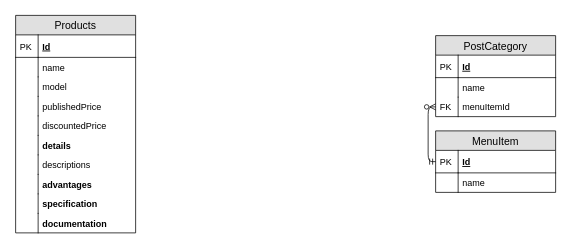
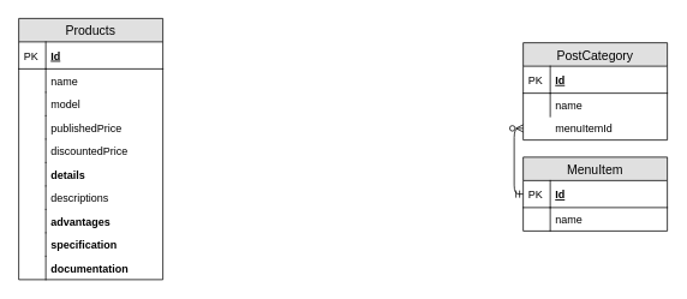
  <mxCell id="0" />
  <mxCell id="1" parent="0" />
  <mxCell id="2" value="Products" style="swimlane;fontStyle=0;childLayout=stackLayout;horizontal=1;startSize=26;fillColor=#e0e0e0;horizontalStack=0;resizeParent=1;resizeParentMax=0;resizeLast=0;collapsible=1;marginBottom=0;swimlaneFillColor=#ffffff;align=center;fontSize=14;" vertex="1" parent="1"><mxGeometry x="20" y="20" width="160" height="290" as="geometry" /></mxCell>
  <mxCell id="3" value="Id" style="shape=partialRectangle;top=0;left=0;right=0;bottom=1;align=left;verticalAlign=middle;fillColor=none;spacingLeft=34;spacingRight=4;overflow=hidden;rotatable=0;points=[[0,0.5],[1,0.5]];portConstraint=eastwest;dropTarget=0;fontStyle=5;fontSize=12;" vertex="1" parent="2"><mxGeometry y="26" width="160" height="30" as="geometry" /></mxCell>
  <mxCell id="4" value="PK" style="shape=partialRectangle;top=0;left=0;bottom=0;fillColor=none;align=left;verticalAlign=middle;spacingLeft=4;spacingRight=4;overflow=hidden;rotatable=0;points=[];portConstraint=eastwest;part=1;fontSize=12;" vertex="1" connectable="0" parent="3"><mxGeometry width="30" height="30" as="geometry" /></mxCell>
  <mxCell id="5" value="name" style="shape=partialRectangle;top=0;left=0;right=0;bottom=0;align=left;verticalAlign=top;fillColor=none;spacingLeft=34;spacingRight=4;overflow=hidden;rotatable=0;points=[[0,0.5],[1,0.5]];portConstraint=eastwest;dropTarget=0;fontSize=12;" vertex="1" parent="2"><mxGeometry y="56" width="160" height="26" as="geometry" /></mxCell>
  <mxCell id="6" value="" style="shape=partialRectangle;top=0;left=0;bottom=0;fillColor=none;align=left;verticalAlign=top;spacingLeft=4;spacingRight=4;overflow=hidden;rotatable=0;points=[];portConstraint=eastwest;part=1;fontSize=12;" vertex="1" connectable="0" parent="5"><mxGeometry width="30" height="26" as="geometry" /></mxCell>
  <mxCell id="7" value="model" style="shape=partialRectangle;top=0;left=0;right=0;bottom=0;align=left;verticalAlign=top;fillColor=none;spacingLeft=34;spacingRight=4;overflow=hidden;rotatable=0;points=[[0,0.5],[1,0.5]];portConstraint=eastwest;dropTarget=0;fontSize=12;" vertex="1" parent="2"><mxGeometry y="82" width="160" height="26" as="geometry" /></mxCell>
  <mxCell id="8" value="" style="shape=partialRectangle;top=0;left=0;bottom=0;fillColor=none;align=left;verticalAlign=top;spacingLeft=4;spacingRight=4;overflow=hidden;rotatable=0;points=[];portConstraint=eastwest;part=1;fontSize=12;" vertex="1" connectable="0" parent="7"><mxGeometry width="30" height="26" as="geometry" /></mxCell>
  <mxCell id="9" value="publishedPrice" style="shape=partialRectangle;top=0;left=0;right=0;bottom=0;align=left;verticalAlign=top;fillColor=none;spacingLeft=34;spacingRight=4;overflow=hidden;rotatable=0;points=[[0,0.5],[1,0.5]];portConstraint=eastwest;dropTarget=0;fontSize=12;" vertex="1" parent="2"><mxGeometry y="108" width="160" height="26" as="geometry" /></mxCell>
  <mxCell id="10" value="" style="shape=partialRectangle;top=0;left=0;bottom=0;fillColor=none;align=left;verticalAlign=top;spacingLeft=4;spacingRight=4;overflow=hidden;rotatable=0;points=[];portConstraint=eastwest;part=1;fontSize=12;" vertex="1" connectable="0" parent="9"><mxGeometry width="30" height="26" as="geometry" /></mxCell>
  <mxCell id="11" value="discountedPrice" style="shape=partialRectangle;top=0;left=0;right=0;bottom=0;align=left;verticalAlign=top;fillColor=none;spacingLeft=34;spacingRight=4;overflow=hidden;rotatable=0;points=[[0,0.5],[1,0.5]];portConstraint=eastwest;dropTarget=0;fontSize=12;" vertex="1" parent="2"><mxGeometry y="134" width="160" height="26" as="geometry" /></mxCell>
  <mxCell id="12" value="" style="shape=partialRectangle;top=0;left=0;bottom=0;fillColor=none;align=left;verticalAlign=top;spacingLeft=4;spacingRight=4;overflow=hidden;rotatable=0;points=[];portConstraint=eastwest;part=1;fontSize=12;" vertex="1" connectable="0" parent="11"><mxGeometry width="30" height="26" as="geometry" /></mxCell>
  <mxCell id="13" value="details" style="shape=partialRectangle;top=0;left=0;right=0;bottom=0;align=left;verticalAlign=top;fillColor=none;spacingLeft=34;spacingRight=4;overflow=hidden;rotatable=0;points=[[0,0.5],[1,0.5]];portConstraint=eastwest;dropTarget=0;fontSize=12;fontStyle=1" vertex="1" parent="2"><mxGeometry y="160" width="160" height="26" as="geometry" /></mxCell>
  <mxCell id="14" value="" style="shape=partialRectangle;top=0;left=0;bottom=0;fillColor=none;align=left;verticalAlign=top;spacingLeft=4;spacingRight=4;overflow=hidden;rotatable=0;points=[];portConstraint=eastwest;part=1;fontSize=12;" vertex="1" connectable="0" parent="13"><mxGeometry width="30" height="26" as="geometry" /></mxCell>
  <mxCell id="15" value="descriptions" style="shape=partialRectangle;top=0;left=0;right=0;bottom=0;align=left;verticalAlign=top;fillColor=none;spacingLeft=34;spacingRight=4;overflow=hidden;rotatable=0;points=[[0,0.5],[1,0.5]];portConstraint=eastwest;dropTarget=0;fontSize=12;" vertex="1" parent="2"><mxGeometry y="186" width="160" height="26" as="geometry" /></mxCell>
  <mxCell id="16" value="" style="shape=partialRectangle;top=0;left=0;bottom=0;fillColor=none;align=left;verticalAlign=top;spacingLeft=4;spacingRight=4;overflow=hidden;rotatable=0;points=[];portConstraint=eastwest;part=1;fontSize=12;" vertex="1" connectable="0" parent="15"><mxGeometry width="30" height="26" as="geometry" /></mxCell>
  <mxCell id="17" value="advantages" style="shape=partialRectangle;top=0;left=0;right=0;bottom=0;align=left;verticalAlign=top;fillColor=none;spacingLeft=34;spacingRight=4;overflow=hidden;rotatable=0;points=[[0,0.5],[1,0.5]];portConstraint=eastwest;dropTarget=0;fontSize=12;fontStyle=1" vertex="1" parent="2"><mxGeometry y="212" width="160" height="26" as="geometry" /></mxCell>
  <mxCell id="18" value="" style="shape=partialRectangle;top=0;left=0;bottom=0;fillColor=none;align=left;verticalAlign=top;spacingLeft=4;spacingRight=4;overflow=hidden;rotatable=0;points=[];portConstraint=eastwest;part=1;fontSize=12;" vertex="1" connectable="0" parent="17"><mxGeometry width="30" height="26" as="geometry" /></mxCell>
  <mxCell id="19" value="specification" style="shape=partialRectangle;top=0;left=0;right=0;bottom=0;align=left;verticalAlign=top;fillColor=none;spacingLeft=34;spacingRight=4;overflow=hidden;rotatable=0;points=[[0,0.5],[1,0.5]];portConstraint=eastwest;dropTarget=0;fontSize=12;fontStyle=1" vertex="1" parent="2"><mxGeometry y="238" width="160" height="26" as="geometry" /></mxCell>
  <mxCell id="20" value="" style="shape=partialRectangle;top=0;left=0;bottom=0;fillColor=none;align=left;verticalAlign=top;spacingLeft=4;spacingRight=4;overflow=hidden;rotatable=0;points=[];portConstraint=eastwest;part=1;fontSize=12;" vertex="1" connectable="0" parent="19"><mxGeometry width="30" height="26" as="geometry" /></mxCell>
  <mxCell id="21" value="documentation" style="shape=partialRectangle;top=0;left=0;right=0;bottom=0;align=left;verticalAlign=top;fillColor=none;spacingLeft=34;spacingRight=4;overflow=hidden;rotatable=0;points=[[0,0.5],[1,0.5]];portConstraint=eastwest;dropTarget=0;fontSize=12;fontStyle=1" vertex="1" parent="2"><mxGeometry y="264" width="160" height="26" as="geometry" /></mxCell>
  <mxCell id="22" value="" style="shape=partialRectangle;top=0;left=0;bottom=0;fillColor=none;align=left;verticalAlign=top;spacingLeft=4;spacingRight=4;overflow=hidden;rotatable=0;points=[];portConstraint=eastwest;part=1;fontSize=12;" vertex="1" connectable="0" parent="21"><mxGeometry width="30" height="26" as="geometry" /></mxCell>
  <mxCell id="23" value="PostCategory" style="swimlane;fontStyle=0;childLayout=stackLayout;horizontal=1;startSize=26;fillColor=#e0e0e0;horizontalStack=0;resizeParent=1;resizeParentMax=0;resizeLast=0;collapsible=1;marginBottom=0;swimlaneFillColor=#ffffff;align=center;fontSize=14;" vertex="1" parent="1"><mxGeometry x="580" y="47" width="160" height="108" as="geometry" /></mxCell>
  <mxCell id="24" value="Id" style="shape=partialRectangle;top=0;left=0;right=0;bottom=1;align=left;verticalAlign=middle;fillColor=none;spacingLeft=34;spacingRight=4;overflow=hidden;rotatable=0;points=[[0,0.5],[1,0.5]];portConstraint=eastwest;dropTarget=0;fontStyle=5;fontSize=12;" vertex="1" parent="23"><mxGeometry y="26" width="160" height="30" as="geometry" /></mxCell>
  <mxCell id="25" value="PK" style="shape=partialRectangle;top=0;left=0;bottom=0;fillColor=none;align=left;verticalAlign=middle;spacingLeft=4;spacingRight=4;overflow=hidden;rotatable=0;points=[];portConstraint=eastwest;part=1;fontSize=12;" vertex="1" connectable="0" parent="24"><mxGeometry width="30" height="30" as="geometry" /></mxCell>
  <mxCell id="26" value="name" style="shape=partialRectangle;top=0;left=0;right=0;bottom=0;align=left;verticalAlign=top;fillColor=none;spacingLeft=34;spacingRight=4;overflow=hidden;rotatable=0;points=[[0,0.5],[1,0.5]];portConstraint=eastwest;dropTarget=0;fontSize=12;" vertex="1" parent="23"><mxGeometry y="56" width="160" height="26" as="geometry" /></mxCell>
  <mxCell id="27" value="" style="shape=partialRectangle;top=0;left=0;bottom=0;fillColor=none;align=left;verticalAlign=top;spacingLeft=4;spacingRight=4;overflow=hidden;rotatable=0;points=[];portConstraint=eastwest;part=1;fontSize=12;" vertex="1" connectable="0" parent="26"><mxGeometry width="30" height="26" as="geometry" /></mxCell>
  <mxCell id="28" value="menuItemId" style="shape=partialRectangle;top=0;left=0;right=0;bottom=0;align=left;verticalAlign=top;fillColor=none;spacingLeft=34;spacingRight=4;overflow=hidden;rotatable=0;points=[[0,0.5],[1,0.5]];portConstraint=eastwest;dropTarget=0;fontSize=12;" vertex="1" parent="23"><mxGeometry y="82" width="160" height="26" as="geometry" /></mxCell>
- <mxCell id="29" value="FK" style="shape=partialRectangle;top=0;left=0;bottom=0;fillColor=none;align=left;verticalAlign=top;spacingLeft=4;spacingRight=4;overflow=hidden;rotatable=0;points=[];portConstraint=eastwest;part=1;fontSize=12;" vertex="1" connectable="0" parent="28"><mxGeometry width="30" height="26" as="geometry" /></mxCell>
  <mxCell id="30" value="MenuItem" style="swimlane;fontStyle=0;childLayout=stackLayout;horizontal=1;startSize=26;fillColor=#e0e0e0;horizontalStack=0;resizeParent=1;resizeParentMax=0;resizeLast=0;collapsible=1;marginBottom=0;swimlaneFillColor=#ffffff;align=center;fontSize=14;" vertex="1" parent="1"><mxGeometry x="580" y="174" width="160" height="82" as="geometry" /></mxCell>
  <mxCell id="31" value="Id" style="shape=partialRectangle;top=0;left=0;right=0;bottom=1;align=left;verticalAlign=middle;fillColor=none;spacingLeft=34;spacingRight=4;overflow=hidden;rotatable=0;points=[[0,0.5],[1,0.5]];portConstraint=eastwest;dropTarget=0;fontStyle=5;fontSize=12;" vertex="1" parent="30"><mxGeometry y="26" width="160" height="30" as="geometry" /></mxCell>
  <mxCell id="32" value="PK" style="shape=partialRectangle;top=0;left=0;bottom=0;fillColor=none;align=left;verticalAlign=middle;spacingLeft=4;spacingRight=4;overflow=hidden;rotatable=0;points=[];portConstraint=eastwest;part=1;fontSize=12;" vertex="1" connectable="0" parent="31"><mxGeometry width="30" height="30" as="geometry" /></mxCell>
  <mxCell id="33" value="name" style="shape=partialRectangle;top=0;left=0;right=0;bottom=0;align=left;verticalAlign=top;fillColor=none;spacingLeft=34;spacingRight=4;overflow=hidden;rotatable=0;points=[[0,0.5],[1,0.5]];portConstraint=eastwest;dropTarget=0;fontSize=12;" vertex="1" parent="30"><mxGeometry y="56" width="160" height="26" as="geometry" /></mxCell>
  <mxCell id="34" value="" style="shape=partialRectangle;top=0;left=0;bottom=0;fillColor=none;align=left;verticalAlign=top;spacingLeft=4;spacingRight=4;overflow=hidden;rotatable=0;points=[];portConstraint=eastwest;part=1;fontSize=12;" vertex="1" connectable="0" parent="33"><mxGeometry width="30" height="26" as="geometry" /></mxCell>
  <mxCell id="35" value="" style="edgeStyle=orthogonalEdgeStyle;fontSize=12;html=1;endArrow=ERzeroToMany;startArrow=ERmandOne;entryX=0;entryY=0.5;entryDx=0;entryDy=0;exitX=0;exitY=0.5;exitDx=0;exitDy=0;" edge="1" parent="1" source="31" target="28"><mxGeometry width="100" height="100" relative="1" as="geometry"><mxPoint x="402" y="287" as="sourcePoint" /><mxPoint x="502" y="187" as="targetPoint" /></mxGeometry></mxCell>
